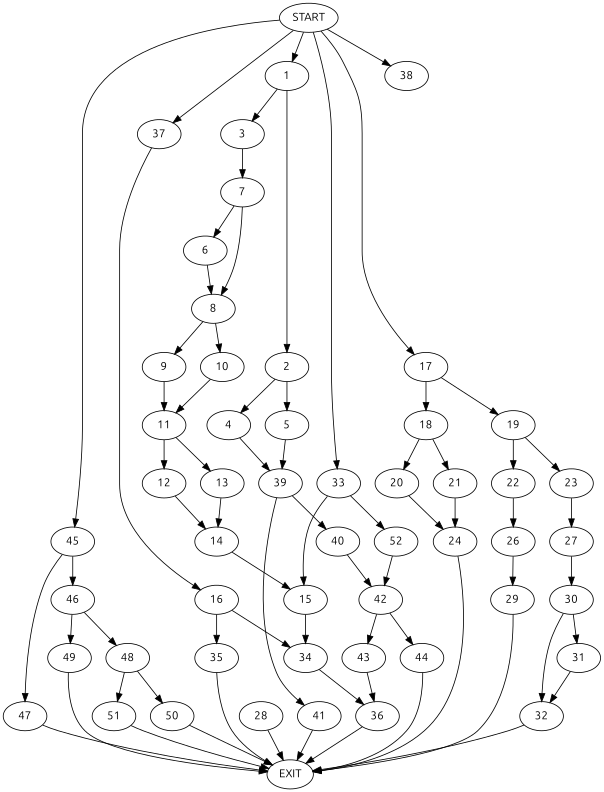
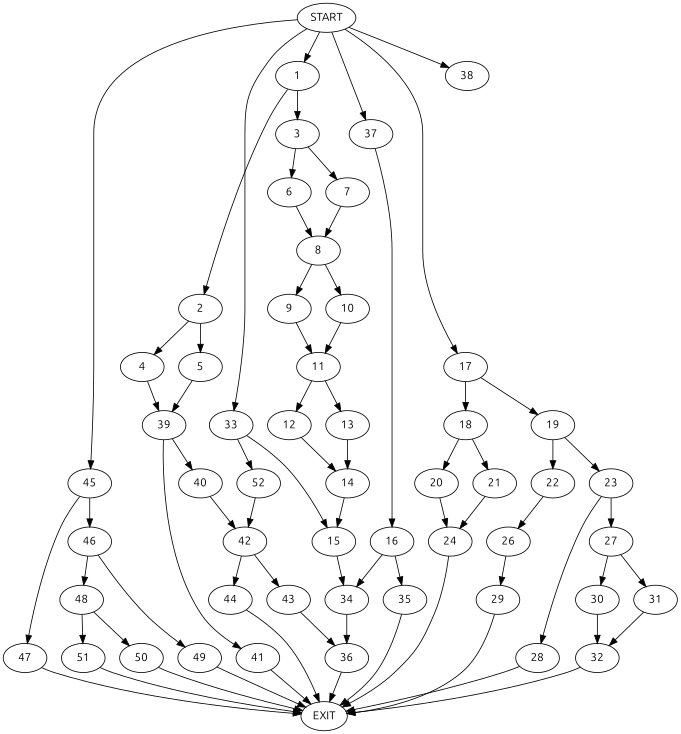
  digraph {
    fontname=Ubuntu
    node [fontname=Ubuntu]
    edge [fontname=Ubuntu]
    n1 [label=START]
    1
    17
    33
    37
    38
    45
    2
    3
    18
    19
    52
    15
    16
    46
    47
    42
    n18 [label=EXIT]
    4
    5
    6
    7
    39
    8
    40
    41
    9
    10
    11
    12
    13
    14
    34
    35
    36
    20
    21
    22
    23
    24
    26
    27
    28
    29
    30
    31
    32
    43
    44
    48
    49
    50
    51
    n1 -> 1
    n1 -> 17
    n1 -> 33
    n1 -> 37
    n1 -> 38
    n1 -> 45
    1 -> 2
    1 -> 3
    17 -> 18
    17 -> 19
    33 -> 52
    33 -> 15
    37 -> 16
    45 -> 46
    45 -> 47
    2 -> 4
    2 -> 5
-   7 -> 6
+   3 -> 6
    3 -> 7
    18 -> 20
    18 -> 21
    19 -> 22
    19 -> 23
    52 -> 42
    15 -> 34
    16 -> 34
    16 -> 35
    46 -> 48
    46 -> 49
    47 -> n18
    42 -> 43
    42 -> 44
    4 -> 39
    5 -> 39
    6 -> 8
    7 -> 8
    39 -> 40
    39 -> 41
    8 -> 9
    8 -> 10
    40 -> 42
    41 -> n18
    9 -> 11
    10 -> 11
    11 -> 12
    11 -> 13
    12 -> 14
    13 -> 14
    14 -> 15
    34 -> 36
    35 -> n18
    36 -> n18
    20 -> 24
    21 -> 24
    22 -> 26
    23 -> 27
+   23 -> 28
    24 -> n18
    26 -> 29
    27 -> 30
-   30 -> 31
+   27 -> 31
    28 -> n18
    29 -> n18
    30 -> 32
    31 -> 32
    32 -> n18
    43 -> 36
    44 -> n18
    48 -> 50
    48 -> 51
    49 -> n18
    50 -> n18
    51 -> n18
  }
